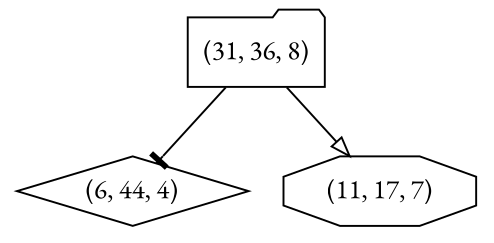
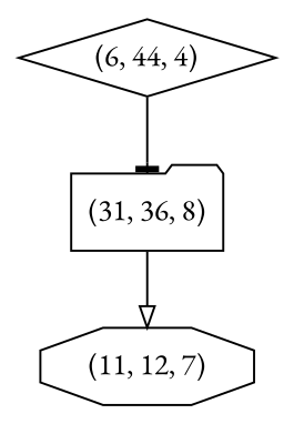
  digraph {
    fontname="EB Garamond"
    node [fontname="EB Garamond"]
    edge [fontname="EB Garamond"]
    "(6, 44, 4)" [shape=diamond]
    "(31, 36, 8)" [shape=folder]
-   "(11, 17, 7)" [shape=octagon]
-   "(31, 36, 8)" -> "(6, 44, 4)" [arrowhead=tee]
+   "(11, 17, 7)" [shape=octagon label="(11, 12, 7)"]
+   "(6, 44, 4)" -> "(31, 36, 8)" [arrowhead=tee]
    "(31, 36, 8)" -> "(11, 17, 7)" [arrowhead=onormal]
  }
